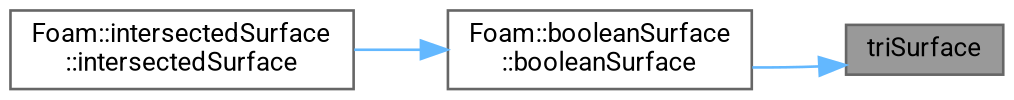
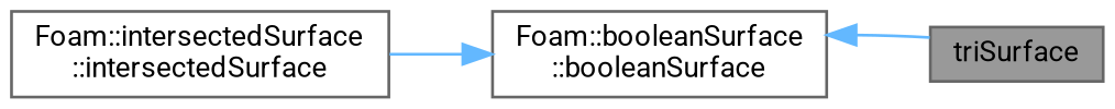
  digraph {
    fontname=Roboto
    rankdir=RL
    node [color=grey40 fillcolor=white fontname=Roboto fontsize=10 shape=box style=filled]
    edge [color=steelblue1 dir=back fontname=Roboto fontsize=10 labelfontname=Helvetica labelfontsize=10 style=solid]
    n1 [color=gray40 fillcolor=grey60 fontcolor=black height=0.2 label=triSurface width=0.4]
    n2 [height=0.2 label="Foam::booleanSurface\l::booleanSurface" width=0.4]
    n3 [height=0.2 label="Foam::intersectedSurface\l::intersectedSurface" width=0.4]
-   n1 -> n2
+   n2 -> n1
    n2 -> n3
  }
